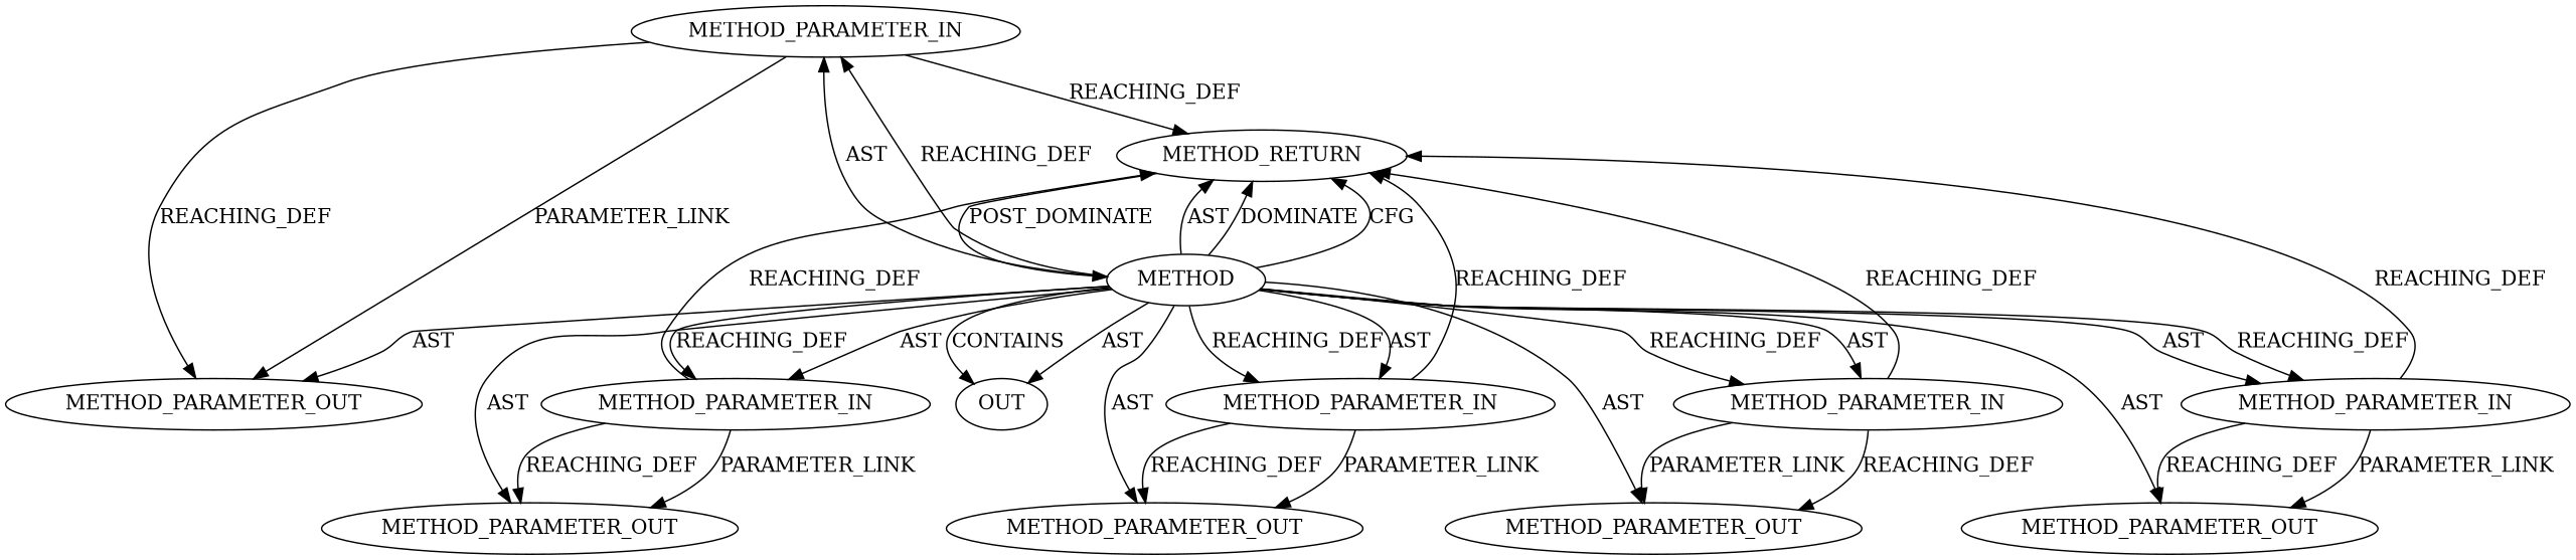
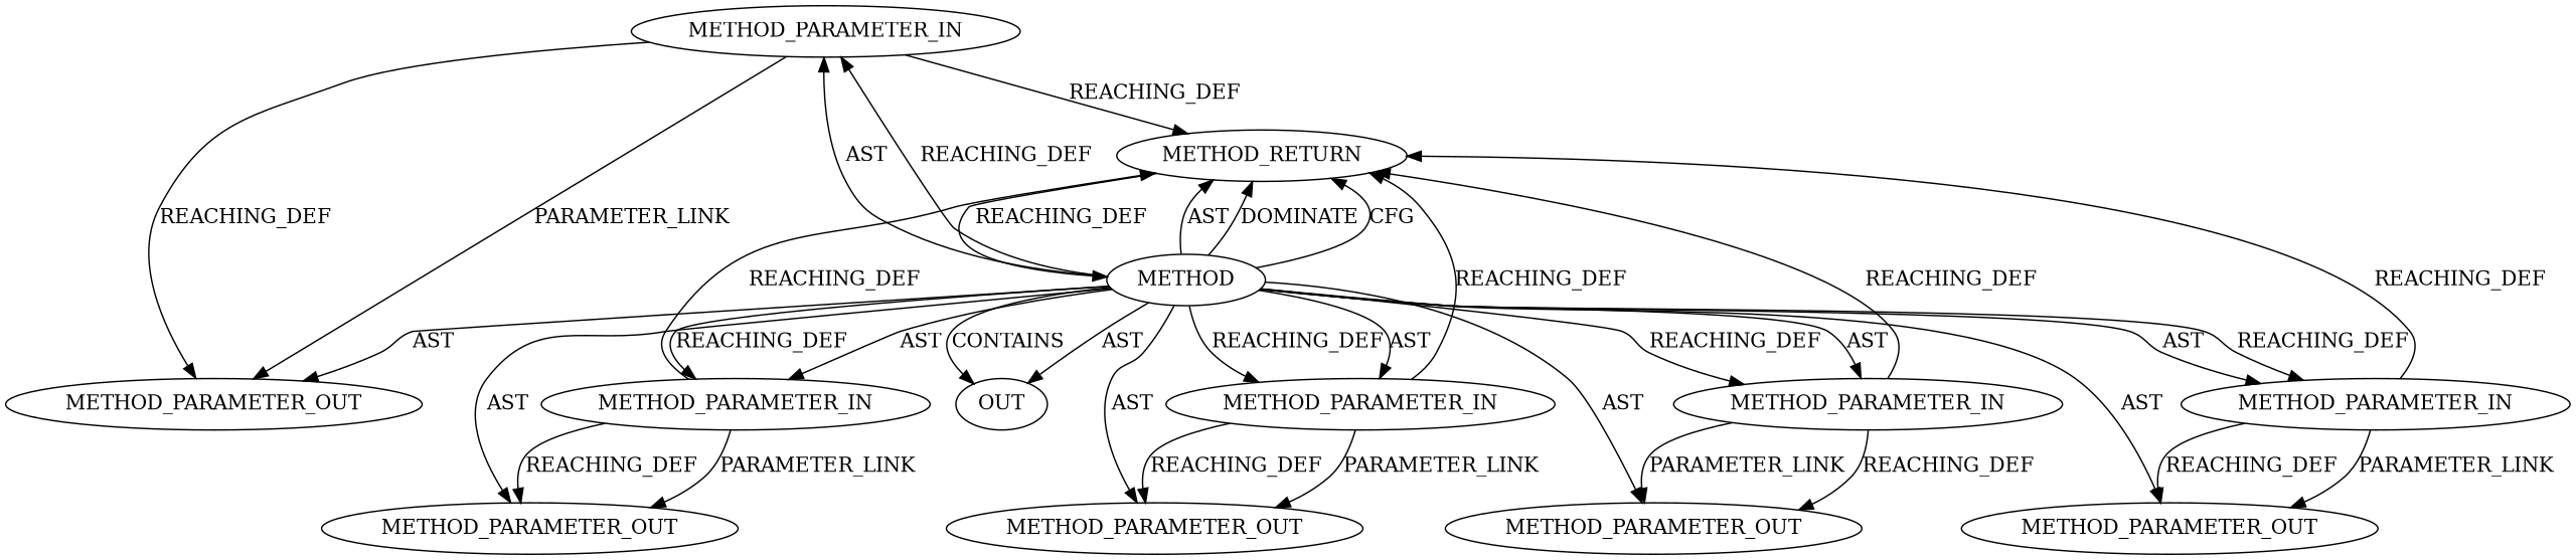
  digraph {
    node [CODE=p4 EVALUATION_STRATEGY=BY_VALUE IS_VARIADIC=false ORDER=2 TYPE_FULL_NAME=ANY]
    n1 [INDEX=4 NAME=p4 ORDER=4 label=METHOD_PARAMETER_IN]
    n2 [INDEX=4 NAME=p4 ORDER=4 label=METHOD_PARAMETER_OUT]
    n3 [CODE=RET label=METHOD_RETURN IS_VARIADIC=""]
    n4 [AST_PARENT_FULL_NAME="<global>" AST_PARENT_TYPE=NAMESPACE_BLOCK CODE="<empty>" FILENAME="<empty>" FULL_NAME=iov_iter_bvec IS_EXTERNAL=true NAME=iov_iter_bvec ORDER=0 label=METHOD EVALUATION_STRATEGY="" IS_VARIADIC="" TYPE_FULL_NAME=""]
    n5 [CODE=p1 INDEX=1 NAME=p1 ORDER=1 label=METHOD_PARAMETER_OUT]
    n6 [CODE=p2 INDEX=2 NAME=p2 label=METHOD_PARAMETER_OUT]
    n7 [ARGUMENT_INDEX=1 CODE="<empty>" ORDER=1 label=OUT EVALUATION_STRATEGY="" IS_VARIADIC=""]
    n8 [CODE=p5 INDEX=5 NAME=p5 ORDER=5 label=METHOD_PARAMETER_OUT]
    n9 [CODE=p3 INDEX=3 NAME=p3 ORDER=3 label=METHOD_PARAMETER_OUT]
    n10 [CODE=p2 INDEX=2 NAME=p2 label=METHOD_PARAMETER_IN]
    n11 [CODE=p3 INDEX=3 NAME=p3 ORDER=3 label=METHOD_PARAMETER_IN]
    n12 [CODE=p1 INDEX=1 NAME=p1 ORDER=1 label=METHOD_PARAMETER_IN]
    n13 [CODE=p5 INDEX=5 NAME=p5 ORDER=5 label=METHOD_PARAMETER_IN]
    n1 -> n2 [VARIABLE=p4 label=REACHING_DEF]
    n1 -> n2 [label=PARAMETER_LINK]
    n1 -> n3 [VARIABLE=p4 label=REACHING_DEF]
-   n3 -> n4 [label=POST_DOMINATE]
+   n3 -> n4 [label=REACHING_DEF]
    n4 -> n1 [label=AST]
    n4 -> n1 [label=REACHING_DEF]
    n4 -> n2 [label=AST]
    n4 -> n3 [label=AST]
    n4 -> n3 [label=DOMINATE]
    n4 -> n3 [label=CFG]
    n4 -> n5 [label=AST]
    n4 -> n6 [label=AST]
    n4 -> n7 [label=AST]
    n4 -> n7 [label=CONTAINS]
    n4 -> n8 [label=AST]
    n4 -> n9 [label=AST]
    n4 -> n10 [label=REACHING_DEF]
    n4 -> n10 [label=AST]
    n4 -> n11 [label=REACHING_DEF]
    n4 -> n11 [label=AST]
    n4 -> n12 [label=AST]
    n4 -> n12 [label=REACHING_DEF]
    n4 -> n13 [label=AST]
    n4 -> n13 [label=REACHING_DEF]
    n10 -> n3 [VARIABLE=p2 label=REACHING_DEF]
    n10 -> n6 [label=PARAMETER_LINK]
    n10 -> n6 [VARIABLE=p2 label=REACHING_DEF]
    n11 -> n3 [VARIABLE=p3 label=REACHING_DEF]
    n11 -> n9 [label=PARAMETER_LINK]
    n11 -> n9 [VARIABLE=p3 label=REACHING_DEF]
    n12 -> n3 [VARIABLE=p1 label=REACHING_DEF]
    n12 -> n5 [label=PARAMETER_LINK]
    n12 -> n5 [VARIABLE=p1 label=REACHING_DEF]
    n13 -> n3 [VARIABLE=p5 label=REACHING_DEF]
    n13 -> n8 [VARIABLE=p5 label=REACHING_DEF]
    n13 -> n8 [label=PARAMETER_LINK]
  }
